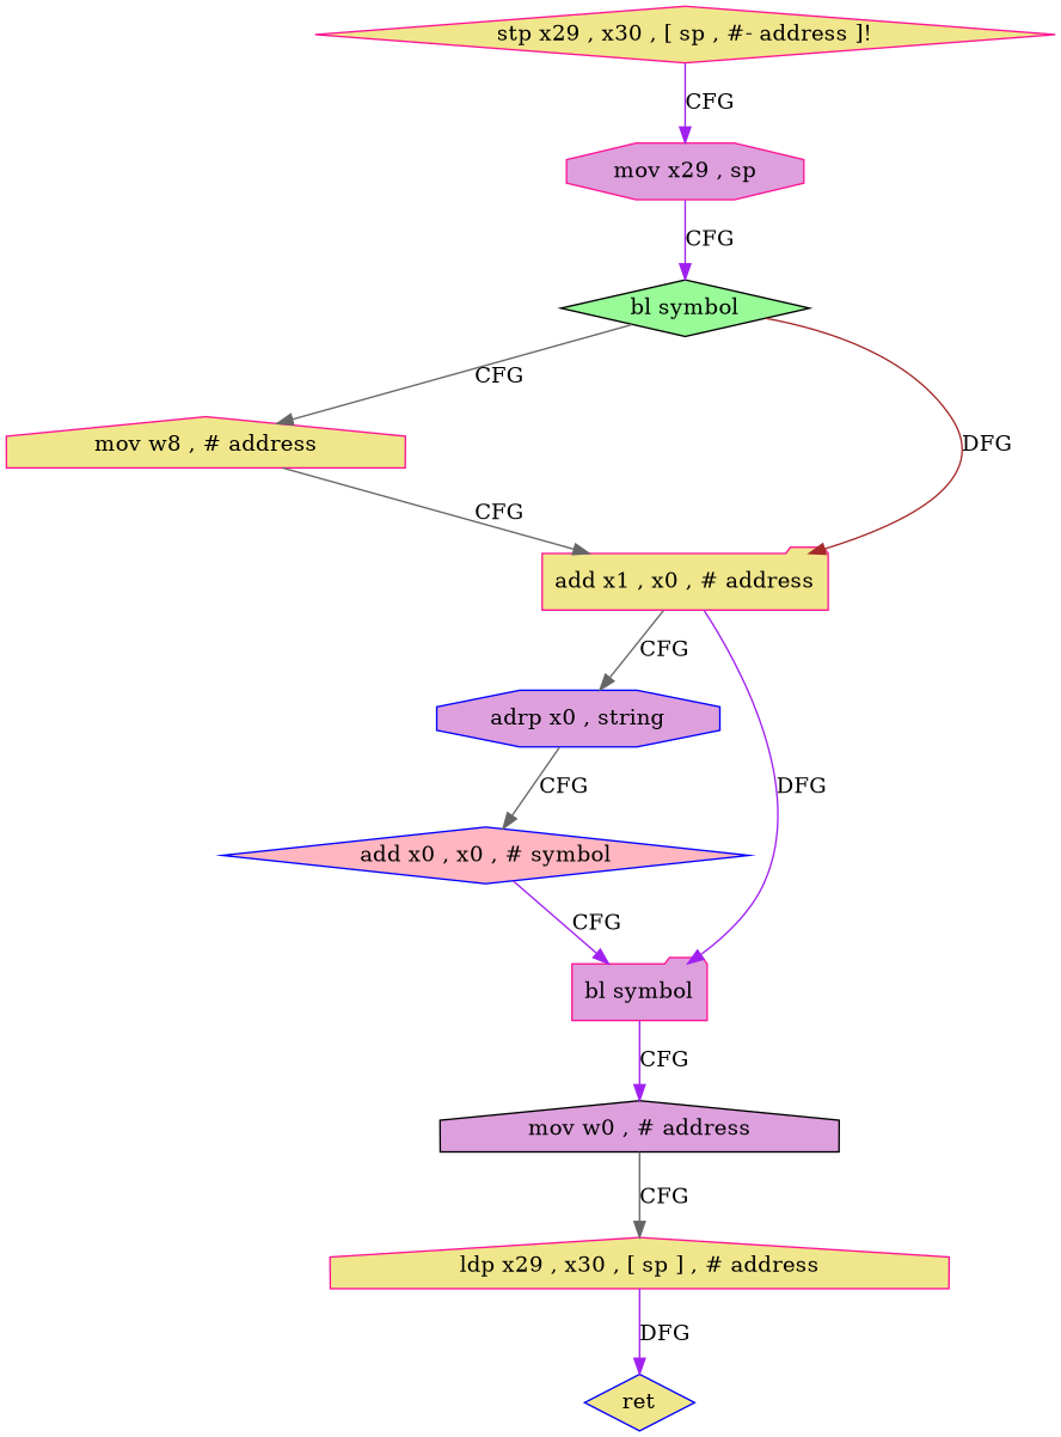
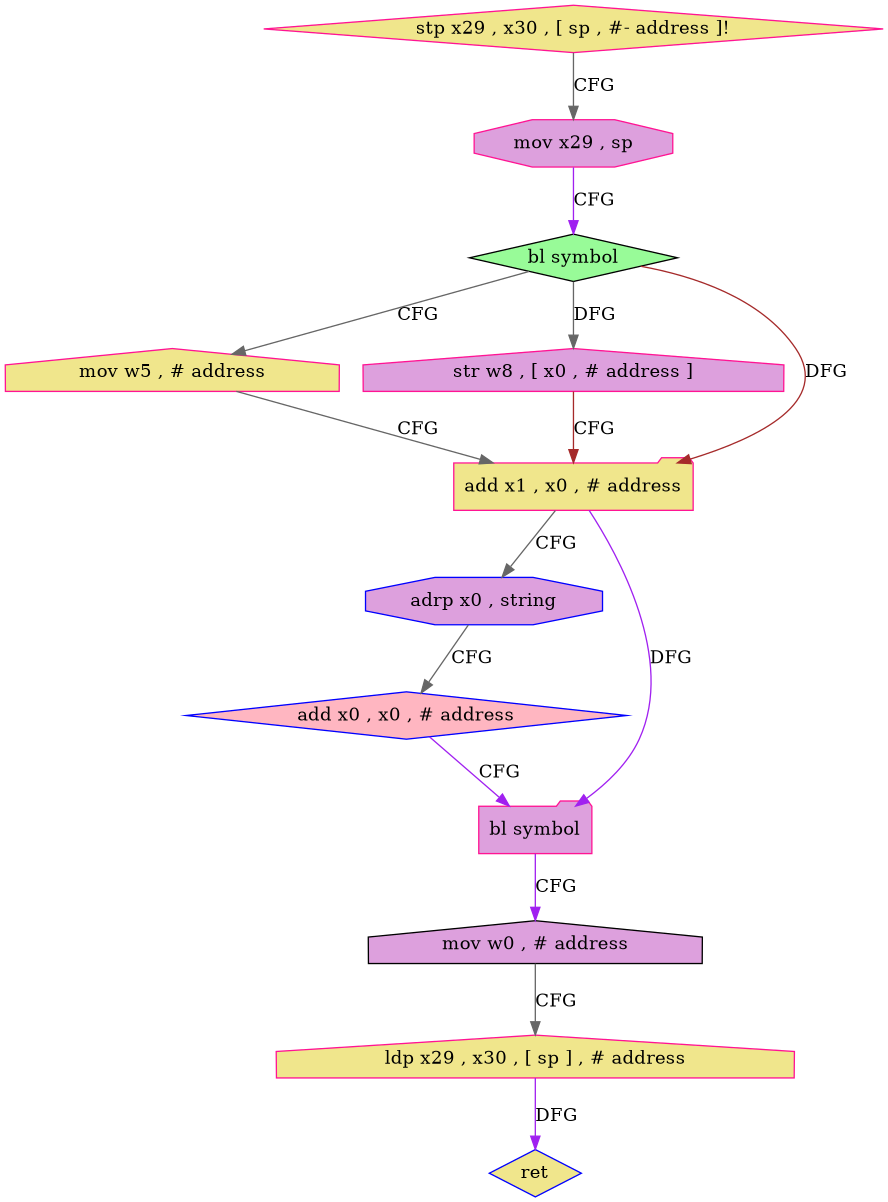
  digraph {
    node [color=deeppink fillcolor=khaki shape=diamond style=filled]
    edge [color=gray40]
    n1 [label="stp x29 , x30 , [ sp , #- address ]!"]
    n2 [fillcolor=plum label="mov x29 , sp" shape=octagon]
    n3 [color=black fillcolor=palegreen label="bl symbol"]
-   n4 [label="mov w8 , # address" shape=house]
+   n4 [label="mov w5 , # address" shape=house]
+   n5 [fillcolor=plum label="str w8 , [ x0 , # address ]" shape=house]
    n6 [label="add x1 , x0 , # address" shape=folder]
    n7 [color=blue fillcolor=plum label="adrp x0 , string" shape=octagon]
    n8 [fillcolor=plum label="bl symbol" shape=folder]
-   n9 [color=blue fillcolor=lightpink label="add x0 , x0 , # symbol"]
+   n9 [color=blue fillcolor=lightpink label="add x0 , x0 , # address"]
    n10 [color=black fillcolor=plum label="mov w0 , # address" shape=house]
    n11 [label="ldp x29 , x30 , [ sp ] , # address" shape=house]
    n12 [color=blue label=ret]
-   n1 -> n2 [color=purple label=CFG]
+   n1 -> n2 [label=CFG]
    n2 -> n3 [color=purple label=CFG]
    n3 -> n4 [label=CFG]
+   n3 -> n5 [label=DFG]
    n3 -> n6 [color=brown label=DFG]
    n4 -> n6 [label=CFG]
+   n5 -> n6 [color=brown label=CFG]
    n6 -> n7 [label=CFG]
    n6 -> n8 [color=purple label=DFG]
    n7 -> n9 [label=CFG]
    n8 -> n10 [color=purple label=CFG]
    n9 -> n8 [color=purple label=CFG]
    n10 -> n11 [label=CFG]
    n11 -> n12 [color=purple label=DFG]
  }
